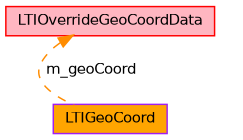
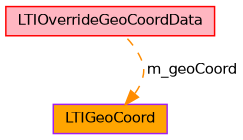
  digraph {
    node [fontname=Helvetica fontsize=10 shape=record style=filled]
    n1 [color=red fillcolor=lightpink fontcolor=black height=0.2 label=LTIOverrideGeoCoordData width=0.4]
    n2 [color=purple height=0.2 label=LTIGeoCoord width=0.4 fillcolor=orange]
-   n1 -> n2 [color=darkorange dir=back fontname=Helvetica fontsize=10 label=" m_geoCoord" labelfontname=Helvetica labelfontsize=10 style=dashed]
+   n2 -> n1 [color=darkorange dir=back fontname=Helvetica fontsize=10 label=" m_geoCoord" labelfontname=Helvetica labelfontsize=10 style=dashed]
  }
